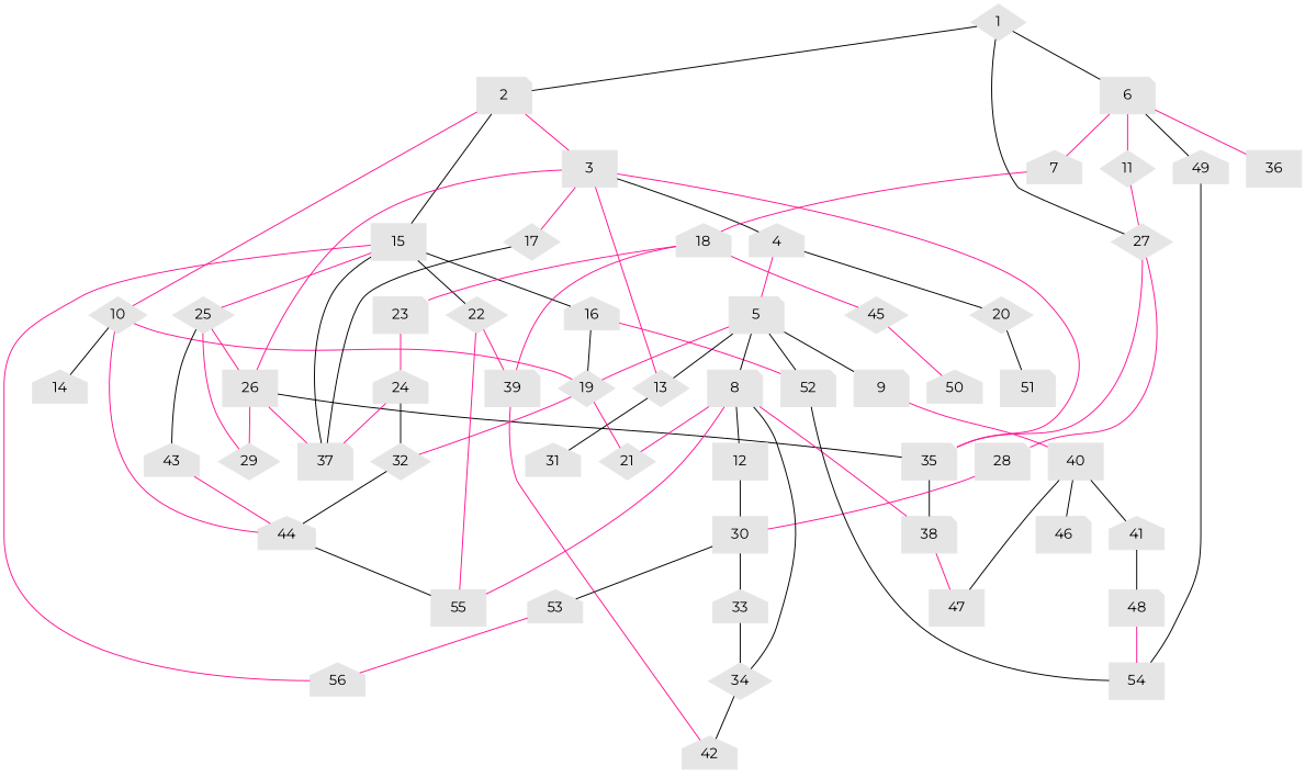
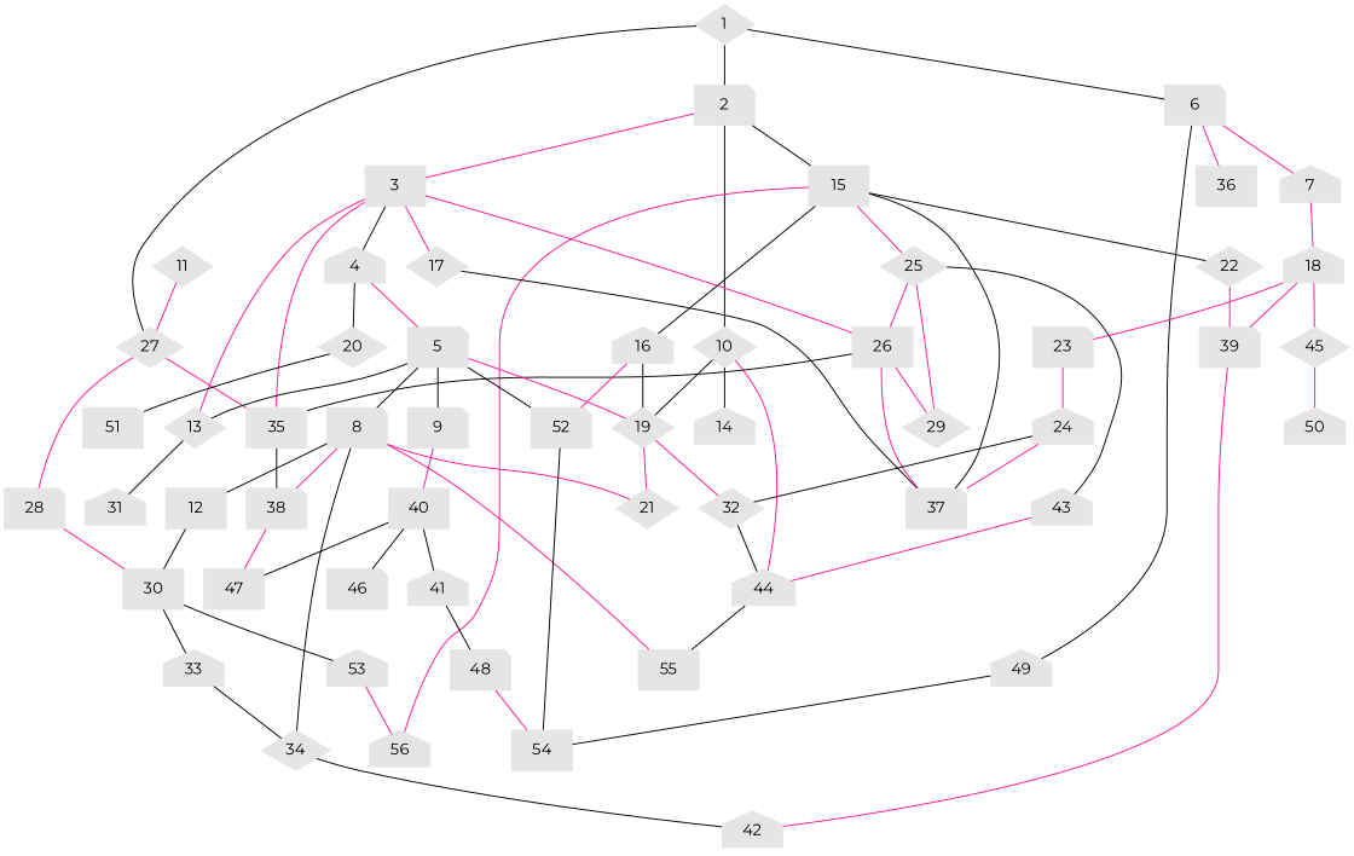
  graph {
    fontname=Montserrat
    node [color=gray90 fontname=Montserrat shape=house style=filled]
    edge [color=deeppink fontname=Montserrat weight=1.0]
    1 [shape=diamond]
    2 [shape=note]
    6 [shape=note]
    27 [shape=diamond]
    3 [shape=box]
    10 [shape=diamond]
    15 [shape=box]
    7
    11 [shape=diamond]
    36 [shape=box]
    49
    35 [shape=note]
    28 [shape=note]
    4
    13 [shape=diamond]
    17 [shape=diamond]
    26 [shape=box]
    19 [shape=diamond]
    14
    44
    16
    22 [shape=diamond]
    25 [shape=diamond]
    37 [shape=note]
    56
    29 [shape=diamond]
    5 [shape=note]
    20 [shape=diamond]
    31
    38 [shape=note]
    8 [shape=note]
    9 [shape=note]
    52 [shape=note]
    51 [shape=note]
    12 [shape=box]
    21 [shape=diamond]
    34 [shape=diamond]
    55 [shape=box]
    40 [shape=box]
    32 [shape=diamond]
    54 [shape=box]
    18
    23 [shape=note]
    39 [shape=note]
    45 [shape=diamond]
    30 [shape=box]
    42
    47 [shape=box]
    41
    46 [shape=note]
    33
    53
    43
    24
    50
    48 [shape=note]
    1 -- 2 [color=black]
    1 -- 6 [color=black]
    1 -- 27 [color=black]
    2 -- 3
-   2 -- 10
+   2 -- 10 [color=black]
    2 -- 15 [color=black]
    6 -- 7
-   6 -- 11
    6 -- 36
    6 -- 49 [color=black]
    27 -- 35
    27 -- 28
    3 -- 35
    3 -- 4 [color=black]
    3 -- 13
    3 -- 17
    3 -- 26
-   10 -- 19
+   10 -- 19 [color=black]
    10 -- 14 [color=black]
    10 -- 44
    15 -- 16 [color=black]
    15 -- 22 [color=black]
    15 -- 25
    15 -- 37 [color=black]
    15 -- 56
    7 -- 18
    11 -- 27
    49 -- 54 [color=black]
    35 -- 38 [color=black]
    28 -- 30
    4 -- 5
    4 -- 20 [color=black]
    13 -- 31 [color=black]
    17 -- 37 [color=black]
    26 -- 35 [color=black]
    26 -- 37
    26 -- 29
    19 -- 21
    19 -- 32
    44 -- 55 [color=black]
    16 -- 19 [color=black]
    16 -- 52
-   22 -- 55
    22 -- 39
    25 -- 26
    25 -- 29
    25 -- 43 [color=black]
    5 -- 13 [color=black]
    5 -- 19
    5 -- 8 [color=black]
    5 -- 9 [color=black]
    5 -- 52 [color=black]
    20 -- 51 [color=black]
    38 -- 47
    8 -- 38
    8 -- 12 [color=black]
    8 -- 21
    8 -- 34 [color=black]
    8 -- 55
    9 -- 40
    52 -- 54 [color=black]
    12 -- 30 [color=black]
    34 -- 42 [color=black]
    40 -- 47 [color=black]
    40 -- 41 [color=black]
    40 -- 46 [color=black]
    32 -- 44 [color=black]
    18 -- 23
    18 -- 39
    18 -- 45
    23 -- 24
    39 -- 42
    45 -- 50
    30 -- 33 [color=black]
    30 -- 53 [color=black]
    41 -- 48 [color=black]
    33 -- 34 [color=black]
    53 -- 56
    43 -- 44
    24 -- 37
    24 -- 32 [color=black]
    48 -- 54
  }
